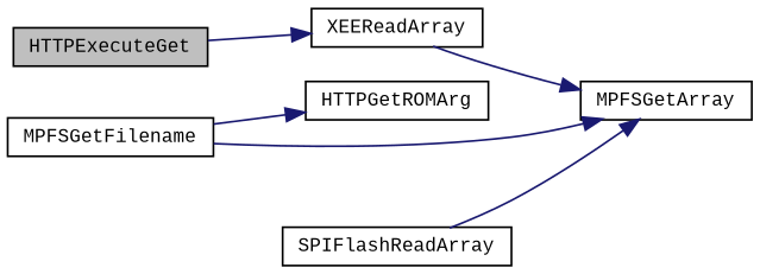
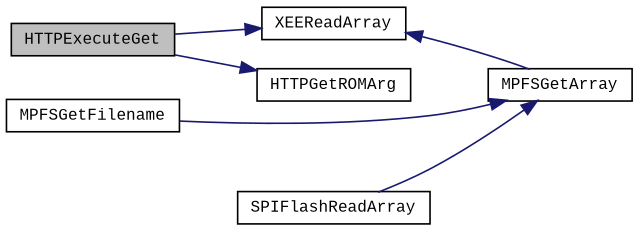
  digraph {
    fontname="Liberation Mono"
    rankdir=LR
    node [color=black fillcolor=white fontname="Liberation Mono" fontsize=10 shape=record style=filled]
    edge [color=midnightblue fontname="Liberation Mono" fontsize=10 labelfontname=Helvetica labelfontsize=10 style=solid]
    n1 [fillcolor=grey75 fontcolor=black height=0.2 label=HTTPExecuteGet width=0.4]
    n2 [height=0.2 label=HTTPGetROMArg width=0.4]
    n3 [height=0.2 label=XEEReadArray width=0.4]
    n4 [height=0.2 label=MPFSGetFilename width=0.4]
    n5 [height=0.2 label=MPFSGetArray width=0.4]
    n6 [height=0.2 label=SPIFlashReadArray width=0.4]
-   n4 -> n2
+   n1 -> n2
    n1 -> n3
    n4 -> n5
-   n3 -> n5
+   n5 -> n3
    n6 -> n5
  }
